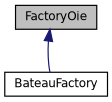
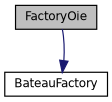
  digraph {
    node [color=black fontname=Helvetica fontsize=10 shape=record style=filled]
    n1 [fillcolor=grey75 fontcolor=black height=0.2 label=FactoryOie width=0.4]
    n2 [fillcolor=white height=0.2 label=BateauFactory width=0.4]
-   n1 -> n2 [color=midnightblue dir=back fontname=Helvetica fontsize=10 labelfontname=Helvetica labelfontsize=10 style=solid]
+   n2 -> n1 [color=midnightblue dir=back fontname=Helvetica fontsize=10 labelfontname=Helvetica labelfontsize=10 style=solid]
  }
